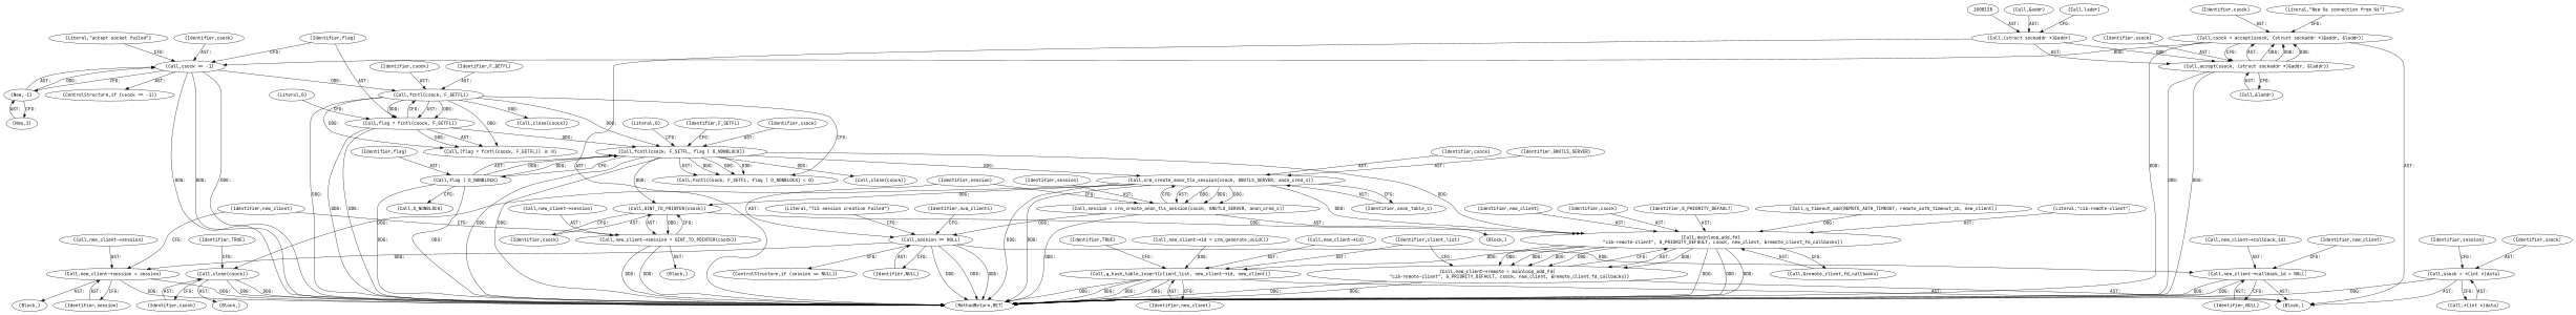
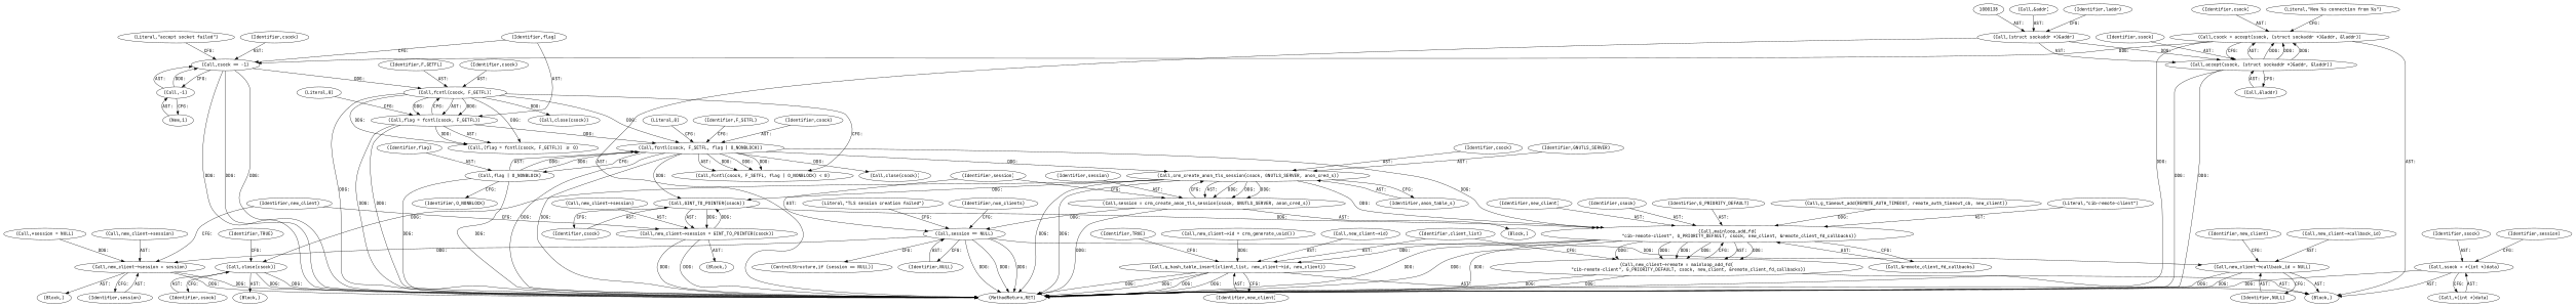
  digraph {
    fontname="JetBrains Mono"
    node [fontname="JetBrains Mono"]
    edge [fontname="JetBrains Mono"]
    n1 [label="(Call,crm_create_anon_tls_session(csock, GNUTLS_SERVER, anon_cred_s))"]
    n2 [label="(Call,session = crm_create_anon_tls_session(csock, GNUTLS_SERVER, anon_cred_s))"]
    n3 [label="(Call,close(csock))"]
    n4 [label="(Call,GINT_TO_POINTER(csock))"]
    n5 [label="(Call,mainloop_add_fd(\n         \"cib-remote-client\", G_PRIORITY_DEFAULT, csock, new_client, &remote_client_fd_callbacks))"]
    n6 [label="(MethodReturn,RET)"]
    n7 [label="(Identifier,anon_table_s)"]
    n8 [label="(Call,session == NULL)"]
    n9 [label="(Block,)"]
    n10 [label="(Identifier,csock)"]
    n11 [label="(Block,)"]
    n12 [label="(Call,new_client->session = GINT_TO_POINTER(csock))"]
    n13 [label="(Identifier,csock)"]
    n14 [label="(Call,new_client->remote = mainloop_add_fd(\n         \"cib-remote-client\", G_PRIORITY_DEFAULT, csock, new_client, &remote_client_fd_callbacks))"]
    n15 [label="(Call,g_hash_table_insert(client_list, new_client->id, new_client))"]
    n16 [label="(Call,&remote_client_fd_callbacks)"]
    n17 [label="(Call,fcntl(csock, F_SETFL, flag | O_NONBLOCK))"]
    n18 [label="(Call,flag | O_NONBLOCK)"]
    n19 [label="(Call,fcntl(csock, F_SETFL, flag | O_NONBLOCK) < 0)"]
    n20 [label="(Call,close(csock))"]
-   n21 [label="(Call,O_NONBLOCK)"]
+   n21 [label="(Identifier,O_NONBLOCK)"]
    n22 [label="(Call,fcntl(csock, F_GETFL))"]
    n23 [label="(Call,flag = fcntl(csock, F_GETFL))"]
    n24 [label="(Call,(flag = fcntl(csock, F_GETFL)) >= 0)"]
    n25 [label="(Call,close(csock))"]
    n26 [label="(Identifier,F_GETFL)"]
    n27 [label="(Call,csock == -1)"]
-   n28 [label="(New,-1)"]
-   n29 [label="(ControlStructure,if (csock == -1))"]
+   n28 [label="(Call,-1)"]
    n30 [label="(New,1)"]
    n31 [label="(Call,csock = accept(ssock, (struct sockaddr *)&addr, &laddr))"]
    n32 [label="(Call,accept(ssock, (struct sockaddr *)&addr, &laddr))"]
    n33 [label="(Block,)"]
    n34 [label="(Call,&laddr)"]
    n35 [label="(Call,ssock = *(int *)data)"]
    n36 [label="(Call,*(int *)data)"]
    n37 [label="(Call,(struct sockaddr *)&addr)"]
    n38 [label="(Call,&addr)"]
    n39 [label="(Call,new_client->callback_id = NULL)"]
    n40 [label="(Call,new_client->session = session)"]
    n41 [label="(ControlStructure,if (session == NULL))"]
    n42 [label="(Identifier,NULL)"]
    n43 [label="(Identifier,NULL)"]
    n44 [label="(Block,)"]
    n45 [label="(Identifier,session)"]
    n46 [label="(Block,)"]
    n47 [label="(Identifier,new_client)"]
    n48 [label="(Identifier,csock)"]
    n49 [label="(Literal,\"TLS session creation failed\")"]
    n50 [label="(Identifier,ssock)"]
    n51 [label="(Call,new_client->callback_id)"]
    n52 [label="(Identifier,new_client)"]
    n53 [label="(Literal,0)"]
    n54 [label="(Identifier,client_list)"]
    n55 [label="(Identifier,new_client)"]
    n56 [label="(Identifier,TRUE)"]
    n57 [label="(Identifier,flag)"]
    n58 [label="(Call,new_client->id = crm_generate_uuid())"]
-   n59 [label="(Call,laddr)"]
+   n59 [label="(Identifier,laddr)"]
    n60 [label="(Identifier,new_client)"]
    n61 [label="(Call,new_client->session)"]
    n62 [label="(Literal,0)"]
    n63 [label="(Identifier,csock)"]
    n64 [label="(Identifier,session)"]
    n65 [label="(Identifier,num_clients)"]
    n66 [label="(Identifier,flag)"]
    n67 [label="(Literal,\"accept socket failed\")"]
    n68 [label="(Identifier,csock)"]
+   n69 [label="(Call,*session = NULL)"]
    n70 [label="(Identifier,GNUTLS_SERVER)"]
    n71 [label="(Identifier,csock)"]
    n72 [label="(Identifier,G_PRIORITY_DEFAULT)"]
    n73 [label="(Call,new_client->id)"]
    n74 [label="(Identifier,F_SETFL)"]
    n75 [label="(Identifier,session)"]
    n76 [label="(Call,new_client->session)"]
    n77 [label="(Literal,\"New %s connection from %s\")"]
    n78 [label="(Call,g_timeout_add(REMOTE_AUTH_TIMEOUT, remote_auth_timeout_cb, new_client))"]
    n79 [label="(Identifier,csock)"]
    n80 [label="(Literal,\"cib-remote-client\")"]
    n81 [label="(Identifier,ssock)"]
    n82 [label="(Identifier,TRUE)"]
    n83 [label="(Identifier,session)"]
    n84 [label="(Identifier,csock)"]
    1000138
    n1 -> n2 [label="AST: "]
    n1 -> n2 [label="DDG: "]
    n1 -> n2 [label="DDG: "]
    n1 -> n2 [label="DDG: "]
    n1 -> n3 [label="DDG: "]
    n1 -> n4 [label="DDG: "]
    n1 -> n5 [label="DDG: "]
    n1 -> n6 [label="DDG: "]
    n1 -> n6 [label="DDG: "]
    n1 -> n7 [label="CFG: "]
    n2 -> n1 [label="CFG: "]
    n2 -> n6 [label="DDG: "]
    n2 -> n8 [label="DDG: "]
    n2 -> n9 [label="AST: "]
    n3 -> n6 [label="DDG: "]
    n3 -> n6 [label="DDG: "]
    n3 -> n10 [label="CFG: "]
    n3 -> n11 [label="AST: "]
    n4 -> n5 [label="DDG: "]
    n4 -> n12 [label="AST: "]
    n4 -> n12 [label="DDG: "]
    n4 -> n13 [label="CFG: "]
    n5 -> n6 [label="DDG: "]
    n5 -> n6 [label="DDG: "]
    n5 -> n6 [label="DDG: "]
    n5 -> n14 [label="AST: "]
    n5 -> n14 [label="DDG: "]
    n5 -> n14 [label="DDG: "]
    n5 -> n14 [label="DDG: "]
    n5 -> n14 [label="DDG: "]
    n5 -> n14 [label="DDG: "]
    n5 -> n15 [label="DDG: "]
    n5 -> n16 [label="CFG: "]
    n7 -> n1 [label="AST: "]
    n8 -> n6 [label="DDG: "]
    n8 -> n6 [label="DDG: "]
    n8 -> n6 [label="DDG: "]
    n8 -> n39 [label="DDG: "]
    n8 -> n40 [label="DDG: "]
    n8 -> n41 [label="CFG: "]
    n8 -> n42 [label="CFG: "]
    n10 -> n3 [label="AST: "]
-   n12 -> n4 [label="CFG: "]
+   n12 -> n4 [label="DDG: "]
    n12 -> n6 [label="DDG: "]
    n12 -> n6 [label="DDG: "]
    n12 -> n46 [label="AST: "]
    n13 -> n4 [label="AST: "]
    n14 -> n5 [label="CFG: "]
    n14 -> n6 [label="DDG: "]
    n14 -> n6 [label="DDG: "]
    n14 -> n33 [label="AST: "]
    n15 -> n6 [label="DDG: "]
    n15 -> n6 [label="DDG: "]
    n15 -> n6 [label="DDG: "]
    n15 -> n6 [label="DDG: "]
    n15 -> n33 [label="AST: "]
    n15 -> n47 [label="CFG: "]
    n16 -> n5 [label="AST: "]
    n17 -> n1 [label="DDG: "]
    n17 -> n4 [label="DDG: "]
    n17 -> n5 [label="DDG: "]
    n17 -> n6 [label="DDG: "]
    n17 -> n6 [label="DDG: "]
    n17 -> n18 [label="CFG: "]
    n17 -> n19 [label="AST: "]
    n17 -> n19 [label="DDG: "]
    n17 -> n19 [label="DDG: "]
    n17 -> n19 [label="DDG: "]
    n17 -> n20 [label="DDG: "]
    n18 -> n6 [label="DDG: "]
    n18 -> n6 [label="DDG: "]
    n18 -> n17 [label="AST: "]
    n18 -> n17 [label="DDG: "]
    n18 -> n17 [label="DDG: "]
    n18 -> n21 [label="CFG: "]
    n22 -> n6 [label="DDG: "]
    n22 -> n17 [label="DDG: "]
    n22 -> n19 [label="CFG: "]
    n22 -> n23 [label="AST: "]
    n22 -> n23 [label="DDG: "]
    n22 -> n23 [label="DDG: "]
    n22 -> n24 [label="DDG: "]
    n22 -> n24 [label="DDG: "]
    n22 -> n25 [label="DDG: "]
    n23 -> n6 [label="DDG: "]
    n23 -> n6 [label="DDG: "]
    n23 -> n17 [label="DDG: "]
    n23 -> n22 [label="CFG: "]
    n23 -> n24 [label="AST: "]
    n23 -> n24 [label="DDG: "]
    n26 -> n22 [label="AST: "]
    n27 -> n6 [label="DDG: "]
    n27 -> n6 [label="DDG: "]
    n27 -> n6 [label="DDG: "]
    n27 -> n22 [label="DDG: "]
    n27 -> n28 [label="CFG: "]
-   n27 -> n29 [label="AST: "]
    n28 -> n27 [label="AST: "]
    n28 -> n27 [label="DDG: "]
    n28 -> n30 [label="CFG: "]
    n30 -> n28 [label="AST: "]
    n31 -> n6 [label="DDG: "]
    n31 -> n27 [label="DDG: "]
    n31 -> n32 [label="CFG: "]
    n31 -> n33 [label="AST: "]
    n32 -> n6 [label="DDG: "]
    n32 -> n6 [label="DDG: "]
    n32 -> n31 [label="AST: "]
    n32 -> n31 [label="DDG: "]
    n32 -> n31 [label="DDG: "]
    n32 -> n31 [label="DDG: "]
    n32 -> n34 [label="CFG: "]
    n34 -> n32 [label="AST: "]
    n35 -> n6 [label="DDG: "]
    n35 -> n33 [label="AST: "]
    n35 -> n36 [label="CFG: "]
    n36 -> n35 [label="AST: "]
    n37 -> n6 [label="AST: "]
    n37 -> n32 [label="AST: "]
    n37 -> n32 [label="DDG: "]
    n38 -> n37 [label="AST: "]
    n39 -> n6 [label="DDG: "]
    n39 -> n6 [label="DDG: "]
    n39 -> n33 [label="AST: "]
    n39 -> n43 [label="CFG: "]
    n40 -> n6 [label="DDG: "]
    n40 -> n6 [label="DDG: "]
    n40 -> n44 [label="AST: "]
    n40 -> n45 [label="CFG: "]
    n42 -> n8 [label="AST: "]
    n43 -> n39 [label="AST: "]
    n45 -> n40 [label="AST: "]
    n47 -> n15 [label="AST: "]
    n48 -> n17 [label="AST: "]
    n49 -> n8 [label="CFG: "]
    n50 -> n35 [label="AST: "]
    n51 -> n39 [label="AST: "]
    n52 -> n39 [label="CFG: "]
    n53 -> n23 [label="CFG: "]
    n54 -> n14 [label="CFG: "]
    n54 -> n15 [label="AST: "]
    n55 -> n5 [label="AST: "]
    n56 -> n3 [label="CFG: "]
    n57 -> n18 [label="AST: "]
    n58 -> n15 [label="DDG: "]
    n59 -> n37 [label="CFG: "]
    n60 -> n12 [label="CFG: "]
    n60 -> n40 [label="CFG: "]
    n61 -> n12 [label="AST: "]
    n62 -> n17 [label="CFG: "]
    n63 -> n1 [label="AST: "]
    n64 -> n2 [label="CFG: "]
    n64 -> n8 [label="AST: "]
    n65 -> n8 [label="CFG: "]
    n66 -> n23 [label="AST: "]
    n66 -> n27 [label="CFG: "]
    n67 -> n27 [label="CFG: "]
    n68 -> n5 [label="AST: "]
+   n69 -> n40 [label="DDG: "]
    n70 -> n1 [label="AST: "]
    n71 -> n27 [label="AST: "]
    n72 -> n5 [label="AST: "]
    n73 -> n15 [label="AST: "]
    n74 -> n17 [label="CFG: "]
    n75 -> n2 [label="AST: "]
    n76 -> n40 [label="AST: "]
    n77 -> n31 [label="CFG: "]
    n78 -> n5 [label="DDG: "]
    n79 -> n22 [label="AST: "]
    n80 -> n5 [label="AST: "]
    n81 -> n32 [label="AST: "]
    n82 -> n15 [label="CFG: "]
    n83 -> n35 [label="CFG: "]
    n84 -> n31 [label="AST: "]
    1000138 -> n37 [label="AST: "]
  }
